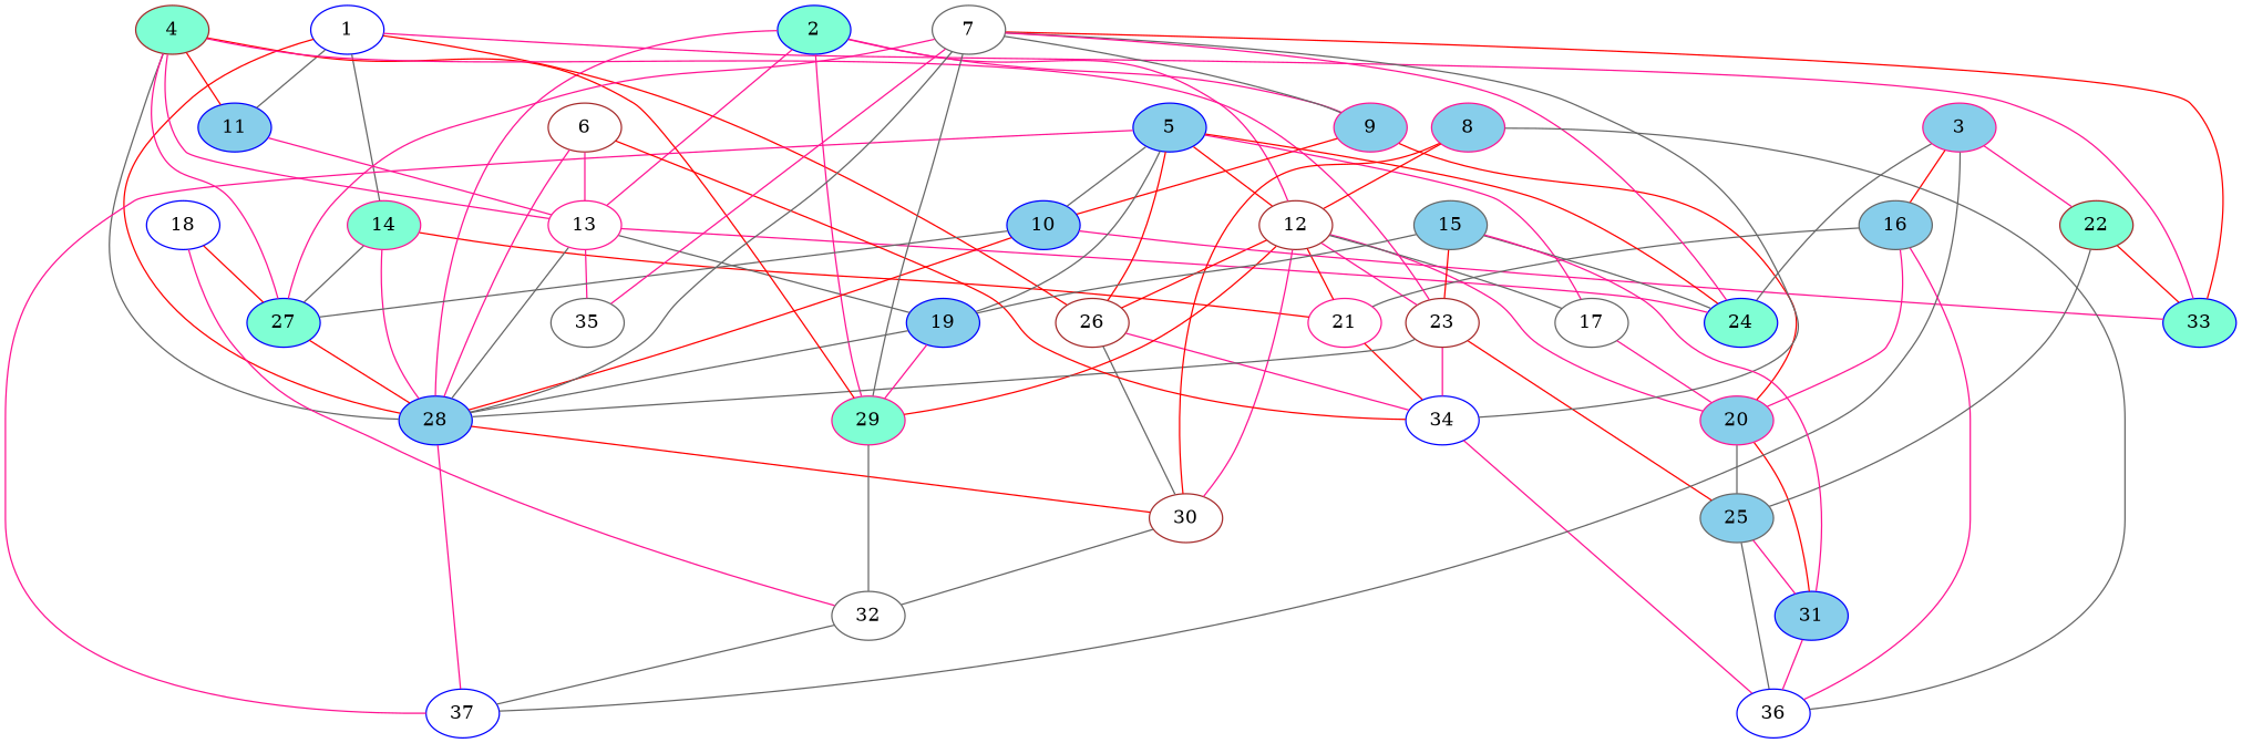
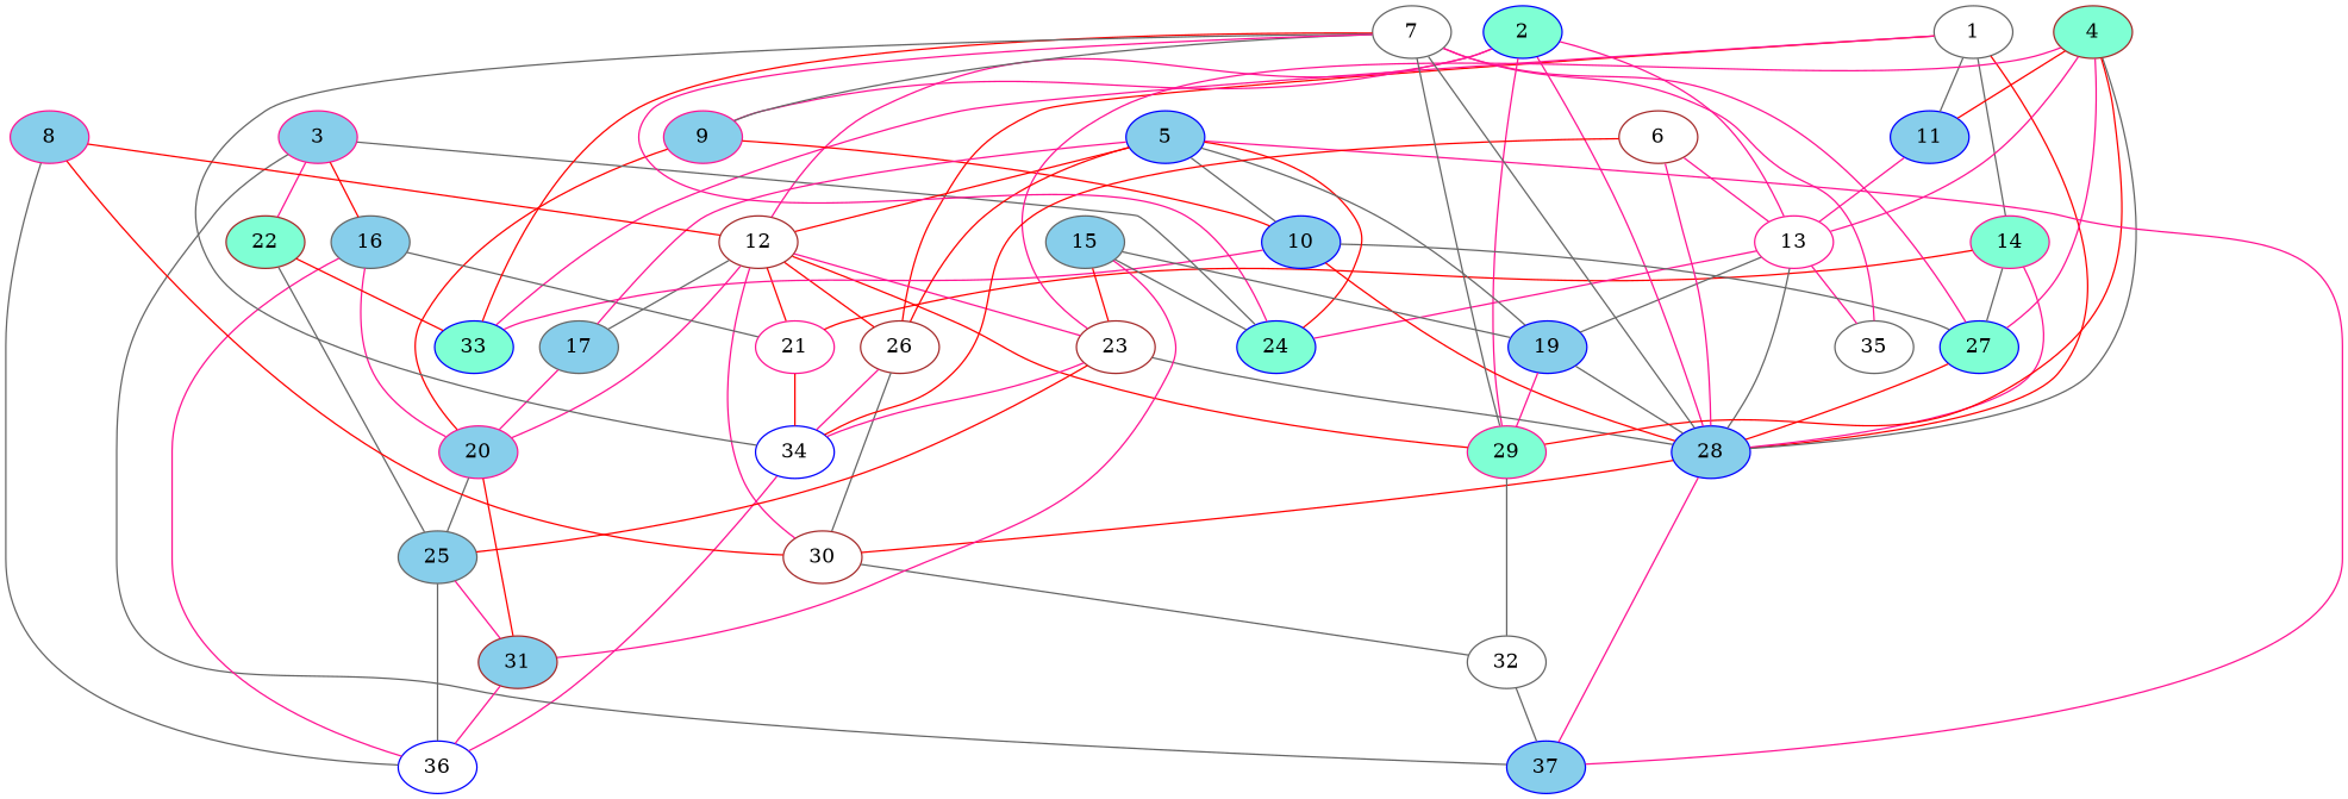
  graph {
    node [color=blue fillcolor=skyblue style=filled]
    edge [color=deeppink weight=1.0]
-   1 [fillcolor=white]
+   1 [color=gray40 fillcolor=white]
    11
    14 [color=deeppink fillcolor=aquamarine]
    26 [color=brown fillcolor=white]
    28
    33 [fillcolor=aquamarine]
    13 [color=deeppink fillcolor=white]
    27 [fillcolor=aquamarine]
    21 [color=deeppink fillcolor=white]
    34 [fillcolor=white]
    30 [color=brown fillcolor=white]
-   37 [fillcolor=white]
+   37
    2 [fillcolor=aquamarine]
    9 [color=deeppink]
    12 [color=brown fillcolor=white]
    29 [color=deeppink fillcolor=aquamarine]
    10
    20 [color=deeppink]
    23 [color=brown fillcolor=white]
-   17 [color=gray40 fillcolor=white]
+   17 [color=gray40]
    24 [fillcolor=aquamarine]
    19
    35 [color=gray40 fillcolor=white]
    32 [color=gray40 fillcolor=white]
    3 [color=deeppink]
    16 [color=gray40]
    22 [color=brown fillcolor=aquamarine]
    36 [fillcolor=white]
    25 [color=gray40]
    4 [color=brown fillcolor=aquamarine]
    5
    6 [color=brown fillcolor=white]
    7 [color=gray40 fillcolor=white]
    8 [color=deeppink]
-   31
+   31 [color=brown]
    15 [color=gray40]
-   18 [fillcolor=white]
    1 -- 11 [color=gray40]
    1 -- 14 [color=gray40]
    1 -- 26 [color=red]
    1 -- 28 [color=red weight=2.0]
    1 -- 33
    11 -- 13
    14 -- 28
    14 -- 27 [color=gray40]
    14 -- 21 [color=red]
    26 -- 34
    26 -- 30 [color=gray40]
    28 -- 30 [color=red]
    28 -- 37
    13 -- 28 [color=gray40]
    13 -- 24
    13 -- 19 [color=gray40 weight=2.0]
    13 -- 35 [weight=2.0]
    27 -- 28 [color=red]
    21 -- 34 [color=red]
    34 -- 36
    30 -- 32 [color=gray40]
    2 -- 28
    2 -- 13
    2 -- 9
    2 -- 12
    2 -- 29
    9 -- 10 [color=red weight=2.0]
    9 -- 20 [color=red]
    12 -- 26 [color=red]
    12 -- 21 [color=red]
    12 -- 30 [weight=2.0]
    12 -- 29 [color=red]
    12 -- 20
    12 -- 23
    12 -- 17 [color=gray40 weight=2.0]
    29 -- 32 [color=gray40 weight=2.0]
    10 -- 28 [color=red]
    10 -- 33
    10 -- 27 [color=gray40 weight=2.0]
    20 -- 25 [color=gray40]
    20 -- 31 [color=red]
    23 -- 28 [color=gray40]
    23 -- 34 [weight=2.0]
    23 -- 25 [color=red weight=2.0]
    17 -- 20
    19 -- 28 [color=gray40]
    19 -- 29 [weight=2.0]
    32 -- 37 [color=gray40]
    3 -- 37 [color=gray40]
    3 -- 24 [color=gray40]
    3 -- 16 [color=red]
    3 -- 22
    16 -- 21 [color=gray40]
    16 -- 20
    16 -- 36
    22 -- 33 [color=red]
    22 -- 25 [color=gray40 weight=2.0]
    25 -- 36 [color=gray40 weight=2.0]
    25 -- 31
    4 -- 11 [color=red]
    4 -- 28 [color=gray40]
    4 -- 13
    4 -- 27
    4 -- 29 [color=red]
    4 -- 23
    5 -- 26 [color=red]
    5 -- 37
    5 -- 12 [color=red weight=2.0]
    5 -- 10 [color=gray40]
    5 -- 17
    5 -- 24 [color=red]
    5 -- 19 [color=gray40]
    6 -- 28
    6 -- 13
    6 -- 34 [color=red]
    7 -- 28 [color=gray40]
    7 -- 33 [color=red]
    7 -- 27
    7 -- 34 [color=gray40]
    7 -- 9 [color=gray40]
    7 -- 29 [color=gray40]
    7 -- 24
    7 -- 35 [weight=2.0]
    8 -- 30 [color=red]
    8 -- 12 [color=red]
    8 -- 36 [color=gray40]
    31 -- 36
    15 -- 23 [color=red]
    15 -- 24 [color=gray40]
    15 -- 19 [color=gray40]
    15 -- 31
-   18 -- 27 [color=red]
-   18 -- 32
  }
